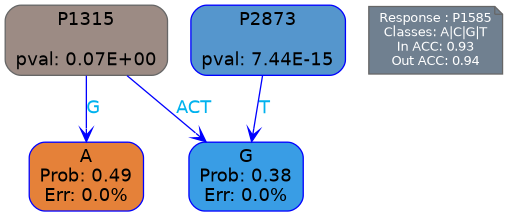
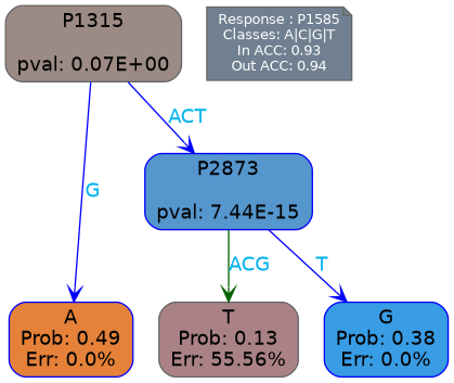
  digraph {
    ranksep=equally
    splines=polylines
    node [color=gray40 fontname=helvetica shape=box style="filled, rounded"]
    edge [arrowhead=vee color=blue fontcolor=deepskyblue2 fontname=helvetica]
+   n1 [fillcolor="#aa8285" label="T\nProb: 0.13\nErr: 55.56%"]
    n2 [color=blue fillcolor="#399de5" label="G\nProb: 0.38\nErr: 0.0%"]
    n3 [color=blue fillcolor="#e58139" label="A\nProb: 0.49\nErr: 0.0%"]
    n4 [align=left fillcolor=slategray fontcolor=white fontsize=10 label="Response : P1585\nClasses: A|C|G|T\nIn ACC: 0.93\nOut ACC: 0.94\n" shape=note style=filled]
    n5 [fillcolor="#9c8b84" label="P1315\n\npval: 0.07E+00"]
    n6 [color=blue fillcolor="#5596cd" label="P2873\n\npval: 7.44E-15"]
    subgraph sub_1 {
      rank=same
+     n1
      n2
      n3
    }
    subgraph sub_2 {
      rank=same
      n4
      n5
    }
    n5 -> n3 [label=G]
-   n5 -> n2 [label=ACT]
+   n5 -> n6 [label=ACT]
+   n6 -> n1 [color=darkgreen label=ACG]
    n6 -> n2 [label=T]
  }
